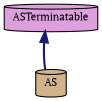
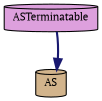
  digraph {
    fontname="PT Serif"
    node [color=black fontname="PT Serif" fontsize=10 shape=cylinder style=filled]
    n1 [fillcolor=plum fontcolor=black height=0.2 label=ASTerminatable width=0.4]
    n2 [fillcolor=tan height=0.2 label=AS width=0.4]
-   n1 -> n2 [color=midnightblue dir=back fontname="PT Serif" fontsize=10 labelfontname=Helvetica labelfontsize=10 style=bold]
+   n2 -> n1 [color=midnightblue dir=back fontname="PT Serif" fontsize=10 labelfontname=Helvetica labelfontsize=10 style=bold]
  }
